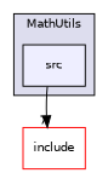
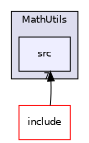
  digraph {
    compound=true
    node [fontname=Helvetica fontsize=10 shape=box]
    n1 [fillcolor="#eeeeff" label=src pencolor=black style=filled]
    n2 [color=red label=include]
    subgraph cluster_1 {
      bgcolor="#ddddee"
      fontname=Helvetica
      fontsize=10
      label=MathUtils
      pencolor=black
      n1
    }
-   n1 -> n2 [headlabel=7 labeldistance=1.5 labelfontname=Helvetica labelfontsize=10]
+   n2 -> n1 [headlabel=7 labeldistance=1.5 labelfontname=Helvetica labelfontsize=10]
  }
